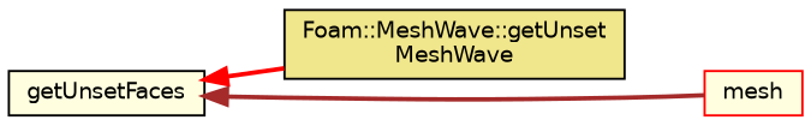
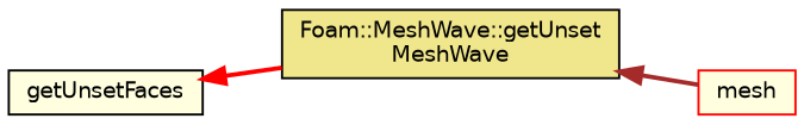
  digraph {
    rankdir=LR
    node [color=black fillcolor=lightyellow fontname=Helvetica fontsize=10 shape=record style=filled]
    edge [dir=back fontname=Helvetica fontsize=10 labelfontname=Helvetica labelfontsize=10 style=bold]
    n1 [fontcolor=black height=0.2 label=getUnsetFaces width=0.4]
    n2 [fillcolor=khaki height=0.2 label="Foam::MeshWave::getUnset\lMeshWave" width=0.4]
    n3 [color=red height=0.2 label=mesh width=0.4]
    n1 -> n2 [color=red]
-   n1 -> n3 [color=brown]
+   n2 -> n3 [color=brown]
  }
